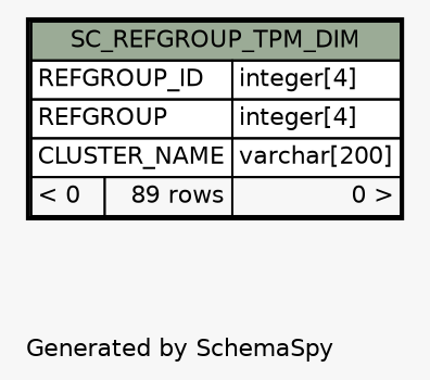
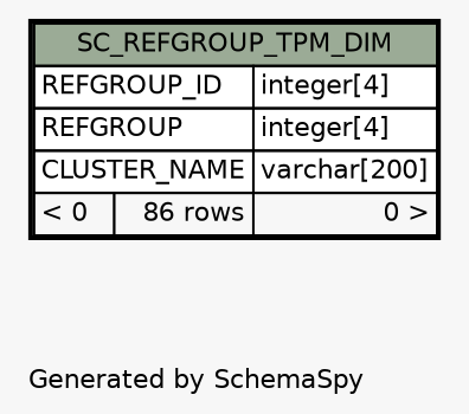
  digraph {
    bgcolor="#f7f7f7"
    fontname=Helvetica
    fontsize=11
    label="\nGenerated by SchemaSpy"
    labeljust=l
    nodesep=0.18
    rankdir=RL
    ranksep=0.46
-   n1 [fontname=Helvetica fontsize=11 label=<     <TABLE BORDER="2" CELLBORDER="1" CELLSPACING="0" BGCOLOR="#ffffff">       <TR><TD COLSPAN="3" BGCOLOR="#9bab96" ALIGN="CENTER">SC_REFGROUP_TPM_DIM</TD></TR>       <TR><TD PORT="REFGROUP_ID" COLSPAN="2" ALIGN="LEFT">REFGROUP_ID</TD><TD PORT="REFGROUP_ID.type" ALIGN="LEFT">integer[4]</TD></TR>       <TR><TD PORT="REFGROUP" COLSPAN="2" ALIGN="LEFT">REFGROUP</TD><TD PORT="REFGROUP.type" ALIGN="LEFT">integer[4]</TD></TR>       <TR><TD PORT="CLUSTER_NAME" COLSPAN="2" ALIGN="LEFT">CLUSTER_NAME</TD><TD PORT="CLUSTER_NAME.type" ALIGN="LEFT">varchar[200]</TD></TR>       <TR><TD ALIGN="LEFT" BGCOLOR="#f7f7f7">&lt; 0</TD><TD ALIGN="RIGHT" BGCOLOR="#f7f7f7">89 rows</TD><TD ALIGN="RIGHT" BGCOLOR="#f7f7f7">0 &gt;</TD></TR>     </TABLE>> shape=plaintext]
+   n1 [fontname=Helvetica fontsize=11 label=<     <TABLE BORDER="2" CELLBORDER="1" CELLSPACING="0" BGCOLOR="#ffffff">       <TR><TD COLSPAN="3" BGCOLOR="#9bab96" ALIGN="CENTER">SC_REFGROUP_TPM_DIM</TD></TR>       <TR><TD PORT="REFGROUP_ID" COLSPAN="2" ALIGN="LEFT">REFGROUP_ID</TD><TD PORT="REFGROUP_ID.type" ALIGN="LEFT">integer[4]</TD></TR>       <TR><TD PORT="REFGROUP" COLSPAN="2" ALIGN="LEFT">REFGROUP</TD><TD PORT="REFGROUP.type" ALIGN="LEFT">integer[4]</TD></TR>       <TR><TD PORT="CLUSTER_NAME" COLSPAN="2" ALIGN="LEFT">CLUSTER_NAME</TD><TD PORT="CLUSTER_NAME.type" ALIGN="LEFT">varchar[200]</TD></TR>       <TR><TD ALIGN="LEFT" BGCOLOR="#f7f7f7">&lt; 0</TD><TD ALIGN="RIGHT" BGCOLOR="#f7f7f7">86 rows</TD><TD ALIGN="RIGHT" BGCOLOR="#f7f7f7">0 &gt;</TD></TR>     </TABLE>> shape=plaintext]
  }
